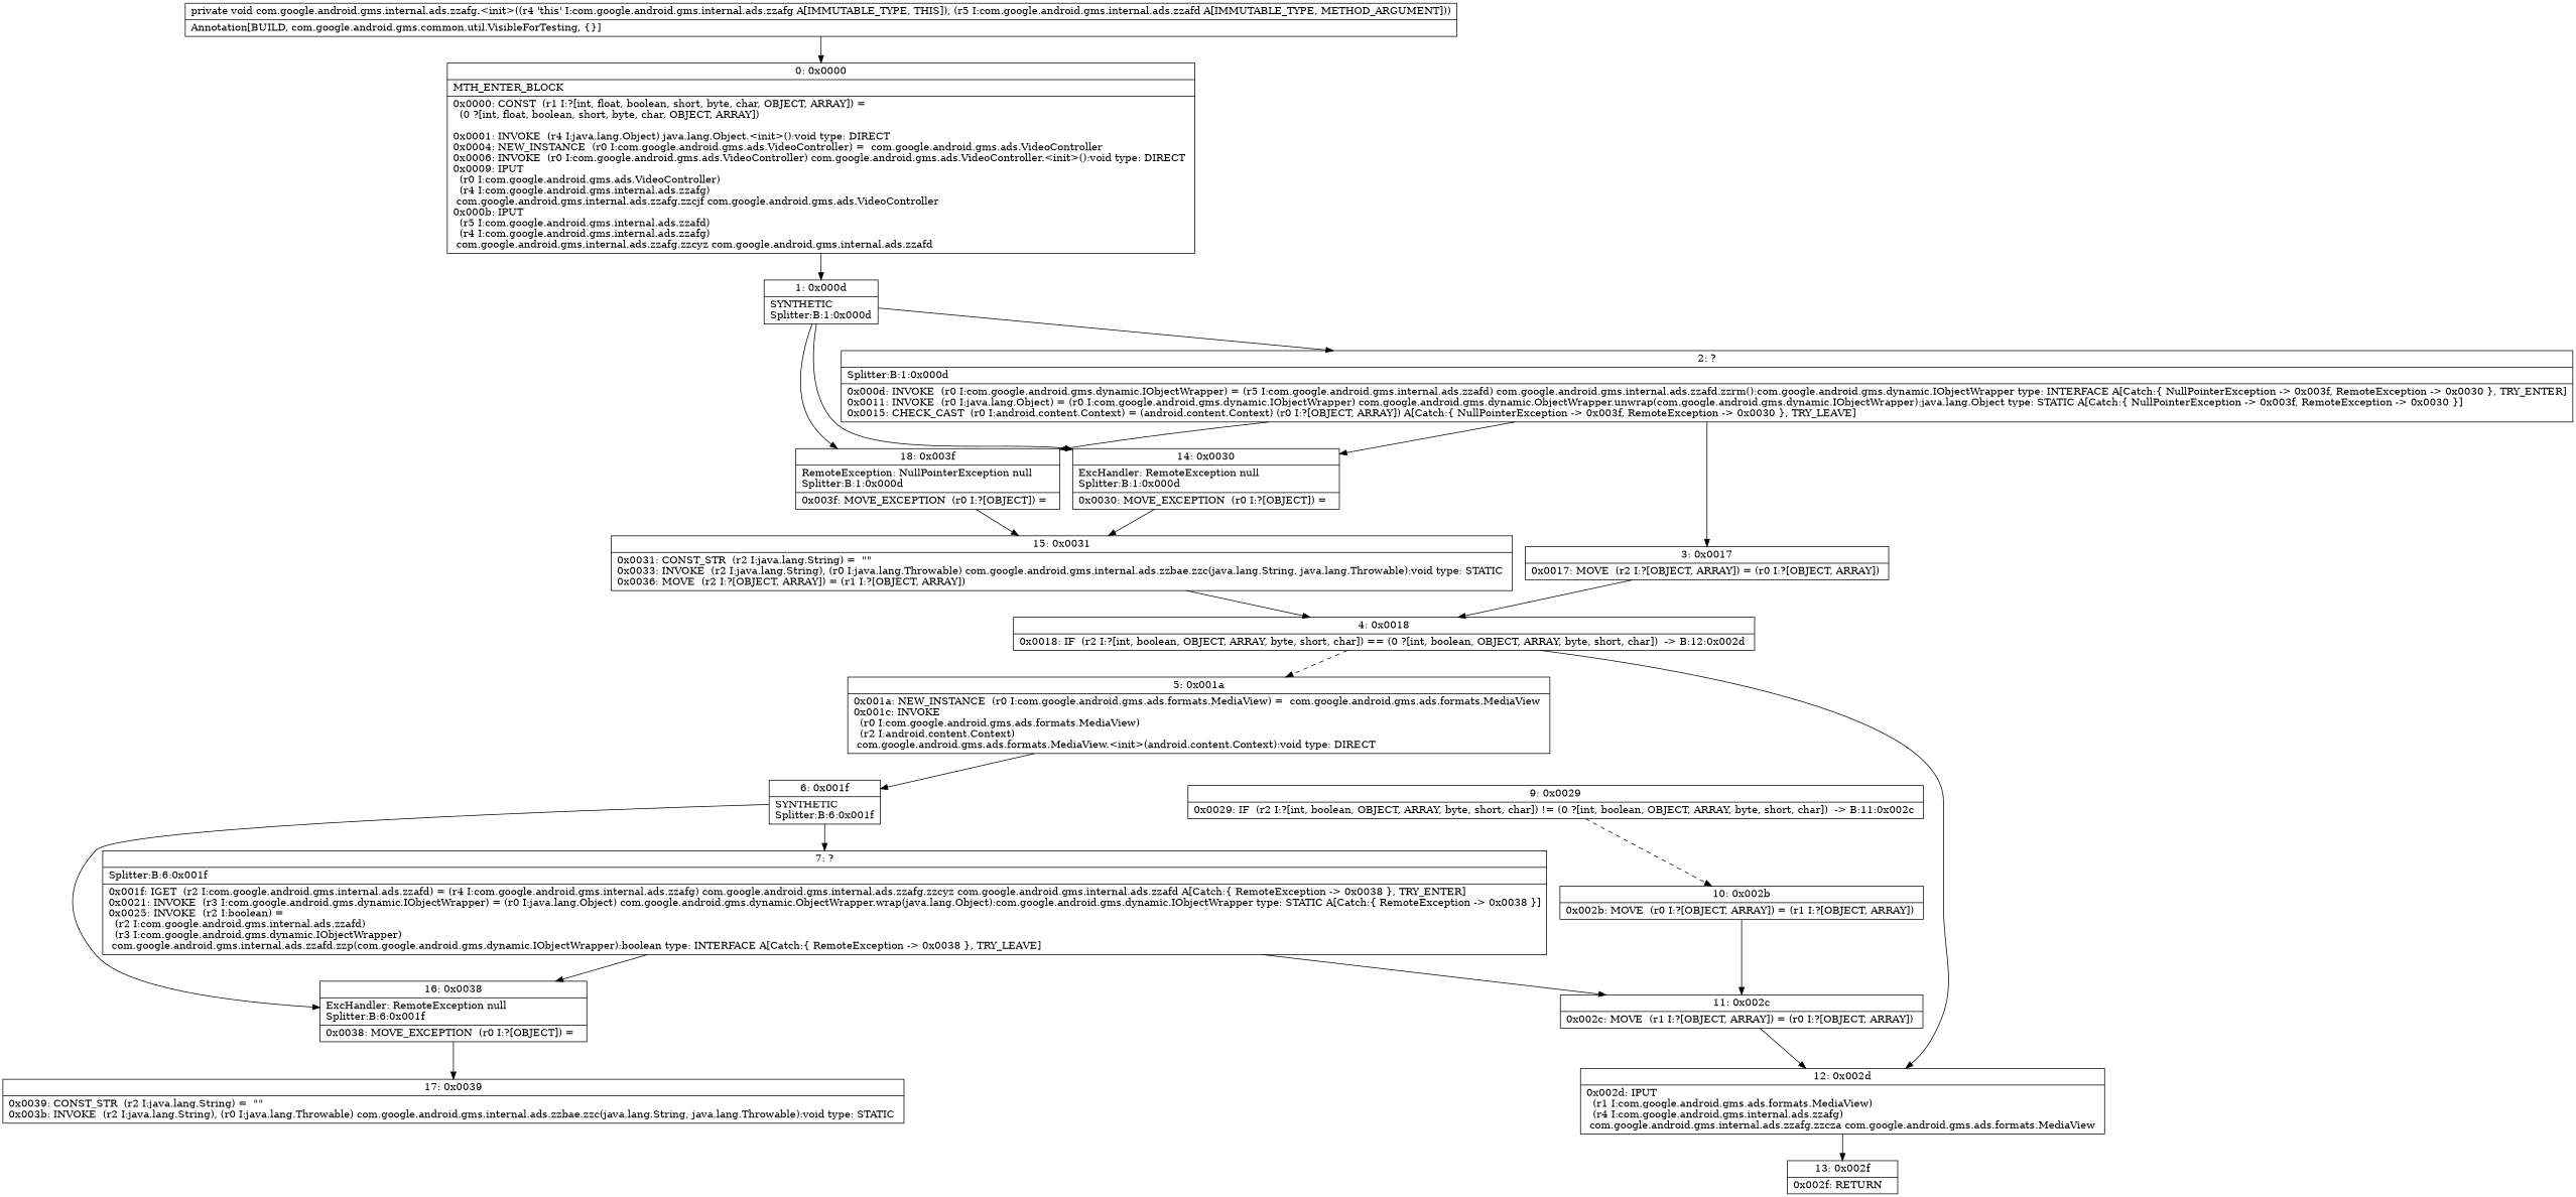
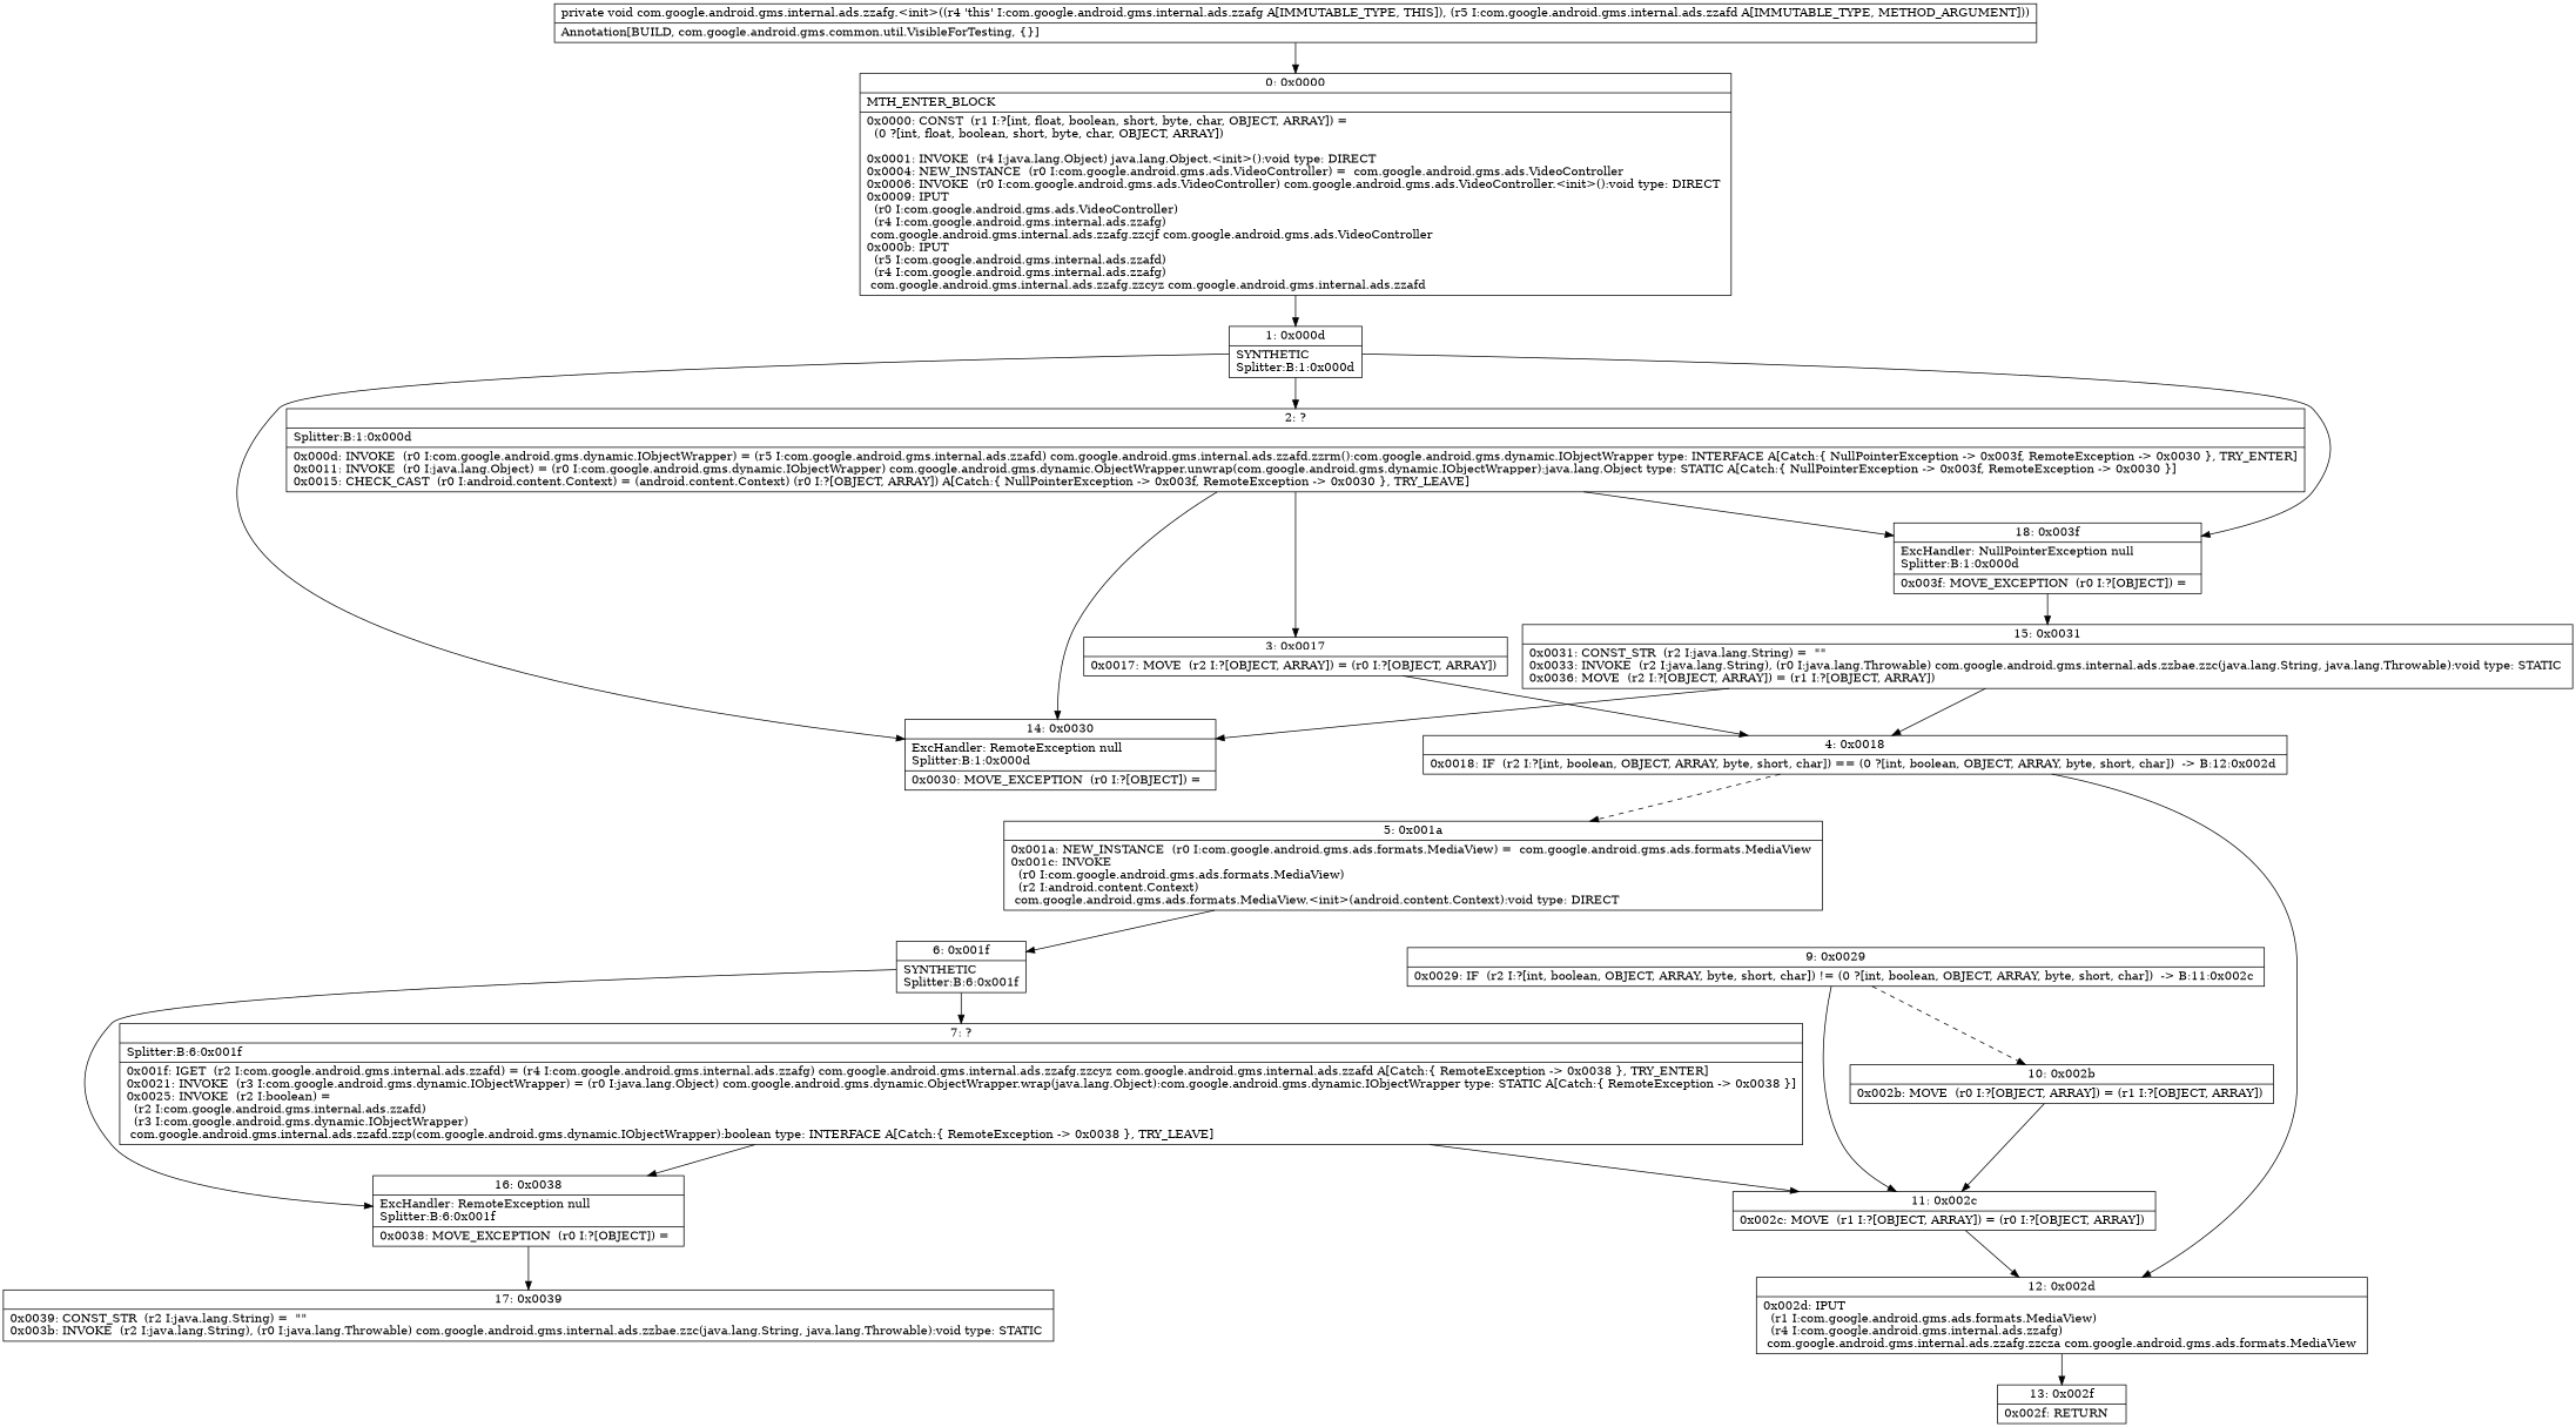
  digraph {
    node [shape=record]
    n1 [label="{0\:\ 0x0000|MTH_ENTER_BLOCK\l|0x0000: CONST  (r1 I:?[int, float, boolean, short, byte, char, OBJECT, ARRAY]) = \l  (0 ?[int, float, boolean, short, byte, char, OBJECT, ARRAY])\l \l0x0001: INVOKE  (r4 I:java.lang.Object) java.lang.Object.\<init\>():void type: DIRECT \l0x0004: NEW_INSTANCE  (r0 I:com.google.android.gms.ads.VideoController) =  com.google.android.gms.ads.VideoController \l0x0006: INVOKE  (r0 I:com.google.android.gms.ads.VideoController) com.google.android.gms.ads.VideoController.\<init\>():void type: DIRECT \l0x0009: IPUT  \l  (r0 I:com.google.android.gms.ads.VideoController)\l  (r4 I:com.google.android.gms.internal.ads.zzafg)\l com.google.android.gms.internal.ads.zzafg.zzcjf com.google.android.gms.ads.VideoController \l0x000b: IPUT  \l  (r5 I:com.google.android.gms.internal.ads.zzafd)\l  (r4 I:com.google.android.gms.internal.ads.zzafg)\l com.google.android.gms.internal.ads.zzafg.zzcyz com.google.android.gms.internal.ads.zzafd \l}"]
    n2 [label="{1\:\ 0x000d|SYNTHETIC\lSplitter:B:1:0x000d\l}"]
    n3 [label="{2\:\ ?|Splitter:B:1:0x000d\l|0x000d: INVOKE  (r0 I:com.google.android.gms.dynamic.IObjectWrapper) = (r5 I:com.google.android.gms.internal.ads.zzafd) com.google.android.gms.internal.ads.zzafd.zzrm():com.google.android.gms.dynamic.IObjectWrapper type: INTERFACE A[Catch:\{ NullPointerException \-\> 0x003f, RemoteException \-\> 0x0030 \}, TRY_ENTER]\l0x0011: INVOKE  (r0 I:java.lang.Object) = (r0 I:com.google.android.gms.dynamic.IObjectWrapper) com.google.android.gms.dynamic.ObjectWrapper.unwrap(com.google.android.gms.dynamic.IObjectWrapper):java.lang.Object type: STATIC A[Catch:\{ NullPointerException \-\> 0x003f, RemoteException \-\> 0x0030 \}]\l0x0015: CHECK_CAST  (r0 I:android.content.Context) = (android.content.Context) (r0 I:?[OBJECT, ARRAY]) A[Catch:\{ NullPointerException \-\> 0x003f, RemoteException \-\> 0x0030 \}, TRY_LEAVE]\l}"]
    n4 [label="{14\:\ 0x0030|ExcHandler: RemoteException null\lSplitter:B:1:0x000d\l|0x0030: MOVE_EXCEPTION  (r0 I:?[OBJECT]) =  \l}"]
-   n5 [label="{18\:\ 0x003f|RemoteException: NullPointerException null\lSplitter:B:1:0x000d\l|0x003f: MOVE_EXCEPTION  (r0 I:?[OBJECT]) =  \l}"]
+   n5 [label="{18\:\ 0x003f|ExcHandler: NullPointerException null\lSplitter:B:1:0x000d\l|0x003f: MOVE_EXCEPTION  (r0 I:?[OBJECT]) =  \l}"]
    n6 [label="{3\:\ 0x0017|0x0017: MOVE  (r2 I:?[OBJECT, ARRAY]) = (r0 I:?[OBJECT, ARRAY]) \l}"]
    n7 [label="{15\:\ 0x0031|0x0031: CONST_STR  (r2 I:java.lang.String) =  \"\" \l0x0033: INVOKE  (r2 I:java.lang.String), (r0 I:java.lang.Throwable) com.google.android.gms.internal.ads.zzbae.zzc(java.lang.String, java.lang.Throwable):void type: STATIC \l0x0036: MOVE  (r2 I:?[OBJECT, ARRAY]) = (r1 I:?[OBJECT, ARRAY]) \l}"]
    n8 [label="{4\:\ 0x0018|0x0018: IF  (r2 I:?[int, boolean, OBJECT, ARRAY, byte, short, char]) == (0 ?[int, boolean, OBJECT, ARRAY, byte, short, char])  \-\> B:12:0x002d \l}"]
    n9 [label="{5\:\ 0x001a|0x001a: NEW_INSTANCE  (r0 I:com.google.android.gms.ads.formats.MediaView) =  com.google.android.gms.ads.formats.MediaView \l0x001c: INVOKE  \l  (r0 I:com.google.android.gms.ads.formats.MediaView)\l  (r2 I:android.content.Context)\l com.google.android.gms.ads.formats.MediaView.\<init\>(android.content.Context):void type: DIRECT \l}"]
    n10 [label="{12\:\ 0x002d|0x002d: IPUT  \l  (r1 I:com.google.android.gms.ads.formats.MediaView)\l  (r4 I:com.google.android.gms.internal.ads.zzafg)\l com.google.android.gms.internal.ads.zzafg.zzcza com.google.android.gms.ads.formats.MediaView \l}"]
    n11 [label="{6\:\ 0x001f|SYNTHETIC\lSplitter:B:6:0x001f\l}"]
    n12 [label="{13\:\ 0x002f|0x002f: RETURN   \l}"]
    n13 [label="{7\:\ ?|Splitter:B:6:0x001f\l|0x001f: IGET  (r2 I:com.google.android.gms.internal.ads.zzafd) = (r4 I:com.google.android.gms.internal.ads.zzafg) com.google.android.gms.internal.ads.zzafg.zzcyz com.google.android.gms.internal.ads.zzafd A[Catch:\{ RemoteException \-\> 0x0038 \}, TRY_ENTER]\l0x0021: INVOKE  (r3 I:com.google.android.gms.dynamic.IObjectWrapper) = (r0 I:java.lang.Object) com.google.android.gms.dynamic.ObjectWrapper.wrap(java.lang.Object):com.google.android.gms.dynamic.IObjectWrapper type: STATIC A[Catch:\{ RemoteException \-\> 0x0038 \}]\l0x0025: INVOKE  (r2 I:boolean) = \l  (r2 I:com.google.android.gms.internal.ads.zzafd)\l  (r3 I:com.google.android.gms.dynamic.IObjectWrapper)\l com.google.android.gms.internal.ads.zzafd.zzp(com.google.android.gms.dynamic.IObjectWrapper):boolean type: INTERFACE A[Catch:\{ RemoteException \-\> 0x0038 \}, TRY_LEAVE]\l}"]
    n14 [label="{16\:\ 0x0038|ExcHandler: RemoteException null\lSplitter:B:6:0x001f\l|0x0038: MOVE_EXCEPTION  (r0 I:?[OBJECT]) =  \l}"]
    n15 [label="{11\:\ 0x002c|0x002c: MOVE  (r1 I:?[OBJECT, ARRAY]) = (r0 I:?[OBJECT, ARRAY]) \l}"]
    n16 [label="{17\:\ 0x0039|0x0039: CONST_STR  (r2 I:java.lang.String) =  \"\" \l0x003b: INVOKE  (r2 I:java.lang.String), (r0 I:java.lang.Throwable) com.google.android.gms.internal.ads.zzbae.zzc(java.lang.String, java.lang.Throwable):void type: STATIC \l}"]
    n17 [label="{9\:\ 0x0029|0x0029: IF  (r2 I:?[int, boolean, OBJECT, ARRAY, byte, short, char]) != (0 ?[int, boolean, OBJECT, ARRAY, byte, short, char])  \-\> B:11:0x002c \l}"]
    n18 [label="{10\:\ 0x002b|0x002b: MOVE  (r0 I:?[OBJECT, ARRAY]) = (r1 I:?[OBJECT, ARRAY]) \l}"]
    n19 [label="{private void com.google.android.gms.internal.ads.zzafg.\<init\>((r4 'this' I:com.google.android.gms.internal.ads.zzafg A[IMMUTABLE_TYPE, THIS]), (r5 I:com.google.android.gms.internal.ads.zzafd A[IMMUTABLE_TYPE, METHOD_ARGUMENT]))  | Annotation[BUILD, com.google.android.gms.common.util.VisibleForTesting, \{\}]\l}"]
    n1 -> n2
    n2 -> n3
    n2 -> n4
    n2 -> n5
    n3 -> n4
    n3 -> n5
    n3 -> n6
-   n4 -> n7
+   n7 -> n4
    n5 -> n7
    n6 -> n8
    n7 -> n8
    n8 -> n9 [style=dashed]
    n8 -> n10
    n9 -> n11
    n10 -> n12
    n11 -> n13
    n11 -> n14
    n13 -> n14
    n13 -> n15
    n14 -> n16
    n15 -> n10
+   n17 -> n15
    n17 -> n18 [style=dashed]
    n18 -> n15
    n19 -> n1
  }
